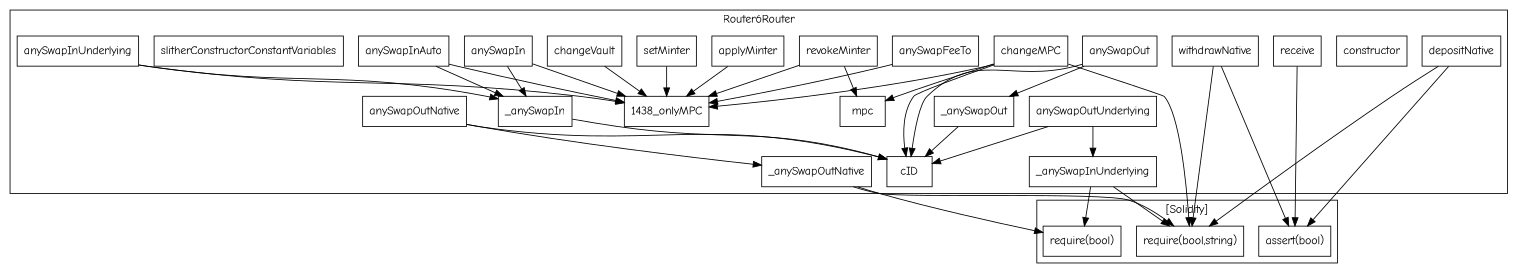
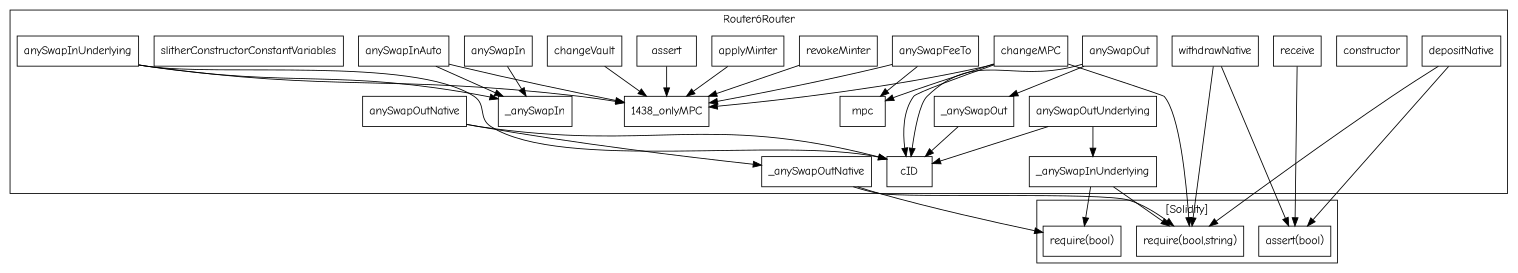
  strict digraph {
    fontname="Comic Neue"
    rankdir=TB
    node [fontname="Comic Neue" shape=box]
    edge [fontname="Comic Neue"]
    n1 [label=changeVault]
    "1438_onlyMPC"
    n3 [label=constructor]
    n4 [label=_anySwapInUnderlying]
    n5 [label=withdrawNative]
    n6 [label=anySwapOutUnderlying]
    n7 [label=cID]
    n8 [label=receive]
    n9 [label=anySwapOut]
    n10 [label=_anySwapOut]
    n11 [label=applyMinter]
    n12 [label=depositNative]
    n13 [label=anySwapInAuto]
    n14 [label=_anySwapIn]
    n15 [label=mpc]
    n16 [label=changeMPC]
-   n17 [label=setMinter]
+   n17 [label=assert]
    n18 [label=anySwapIn]
    n19 [label=revokeMinter]
    n20 [label=anySwapInUnderlying]
    n21 [label=slitherConstructorConstantVariables]
    n22 [label=anySwapOutNative]
    n23 [label=_anySwapOutNative]
    n24 [label=anySwapFeeTo]
    "require(bool,string)"
    "require(bool)"
    "assert(bool)"
    subgraph cluster_1 {
      label=Router6Router
      n1
      "1438_onlyMPC"
      n3
      n4
      n5
      n6
      n7
      n8
      n9
      n10
      n11
      n12
      n13
      n14
      n15
      n16
      n17
      n18
      n19
      n20
      n21
      n22
      n23
      n24
    }
    subgraph cluster_2 {
      label="[Solidity]"
      "require(bool,string)"
      "require(bool)"
      "assert(bool)"
    }
    n1 -> "1438_onlyMPC"
    n4 -> "require(bool,string)"
    n4 -> "require(bool)"
    n5 -> "require(bool,string)"
    n5 -> "assert(bool)"
    n6 -> n4
    n6 -> n7
    n8 -> "assert(bool)"
    n9 -> n7
    n9 -> n10
    n10 -> n7
    n11 -> "1438_onlyMPC"
    n12 -> "require(bool,string)"
    n12 -> "assert(bool)"
    n13 -> "1438_onlyMPC"
    n13 -> n14
-   n14 -> n7
+   n20 -> n7
    n16 -> "1438_onlyMPC"
    n16 -> n7
    n16 -> n15
    n16 -> "require(bool,string)"
    n17 -> "1438_onlyMPC"
-   n18 -> "1438_onlyMPC"
    n18 -> n14
    n19 -> "1438_onlyMPC"
    n20 -> "1438_onlyMPC"
    n20 -> n14
    n22 -> n7
    n22 -> n23
    n23 -> "require(bool,string)"
    n23 -> "require(bool)"
    n24 -> "1438_onlyMPC"
-   n19 -> n15
+   n24 -> n15
  }
